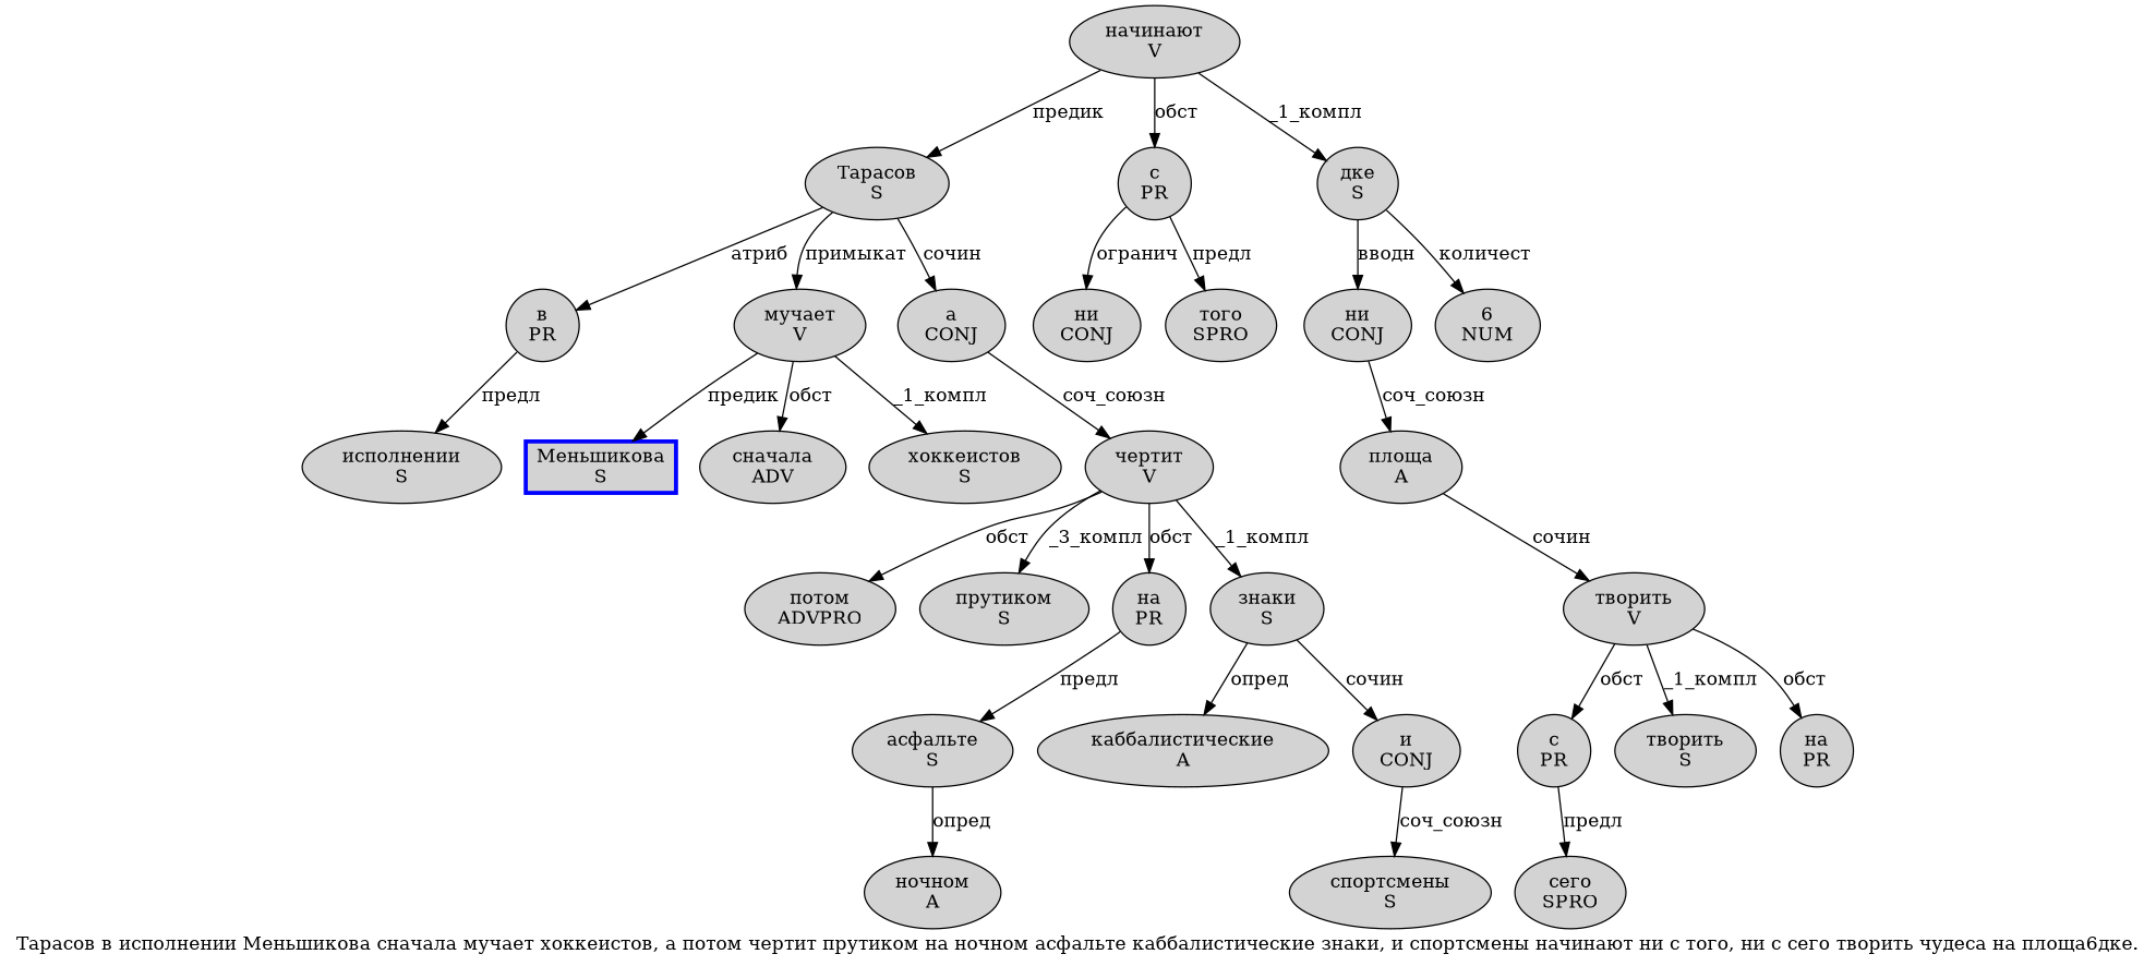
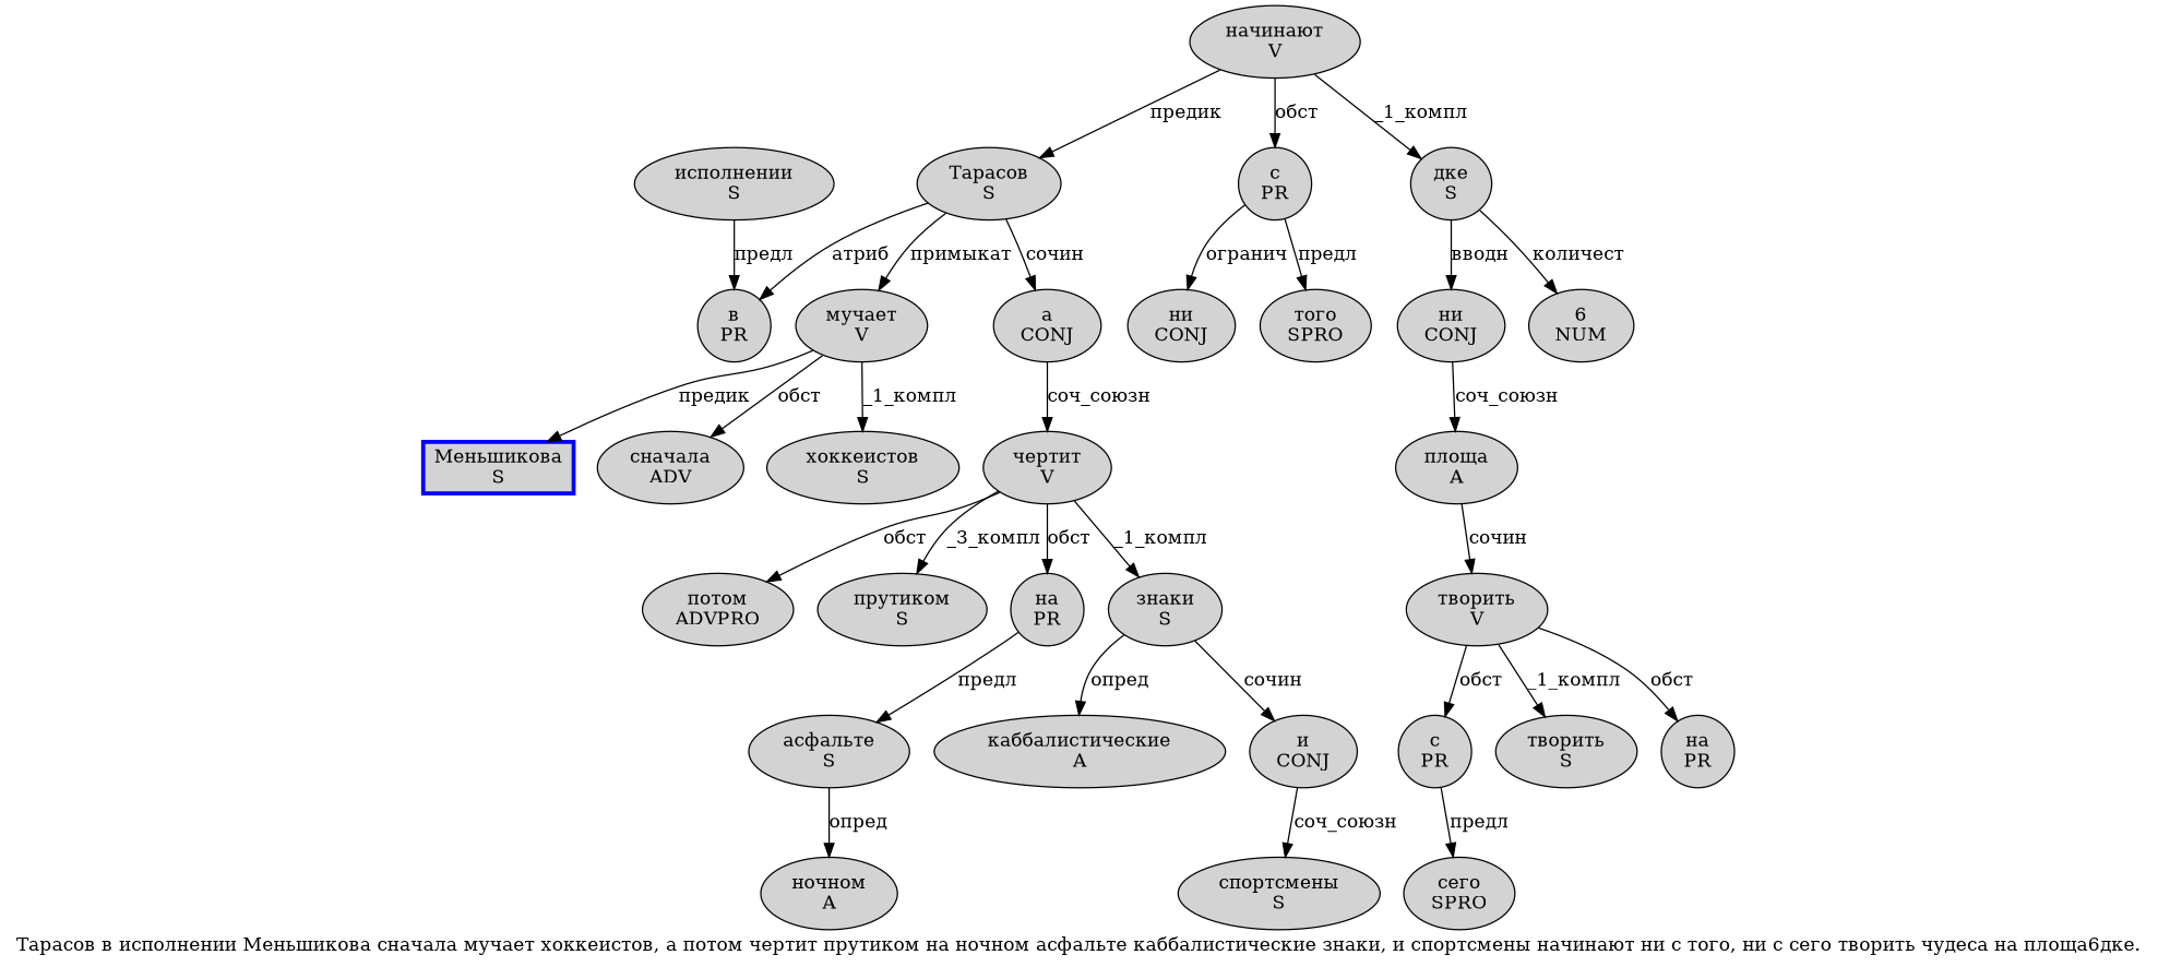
  digraph {
    label="Тарасов в исполнении Меньшикова сначала мучает хоккеистов, а потом чертит прутиком на ночном асфальте каббалистические знаки, и спортсмены начинают ни с того, ни с сего творить чудеса на площа6дке."
    node [fillcolor=lightgray penwidth=1 shape=ellipse style=filled]
    n1 [label="Тарасов\nS"]
    n2 [label="в\nPR"]
    n3 [label="мучает\nV"]
    n4 [label="а\nCONJ"]
    n5 [label="исполнении\nS"]
    n6 [color=blue label="Меньшикова\nS" penwidth=3 shape=box]
    n7 [label="сначала\nADV"]
    n8 [label="хоккеистов\nS"]
    n9 [label="чертит\nV"]
    n10 [label="потом\nADVPRO"]
    n11 [label="прутиком\nS"]
    n12 [label="на\nPR"]
    n13 [label="знаки\nS"]
    n14 [label="асфальте\nS"]
    n15 [label="каббалистические\nA"]
    n16 [label="и\nCONJ"]
    n17 [label="ночном\nA"]
    n18 [label="спортсмены\nS"]
    n19 [label="начинают\nV"]
    n20 [label="с\nPR"]
    n21 [label="дке\nS"]
    n22 [label="ни\nCONJ"]
    n23 [label="того\nSPRO"]
    n24 [label="ни\nCONJ"]
    n25 [label="6\nNUM"]
    n26 [label="площа\nA"]
    n27 [label="творить\nV"]
    n28 [label="с\nPR"]
    n29 [label="сего\nSPRO"]
    n30 [label="творить\nS"]
    n31 [label="на\nPR"]
    n1 -> n2 [label="атриб"]
    n1 -> n3 [label="примыкат"]
    n1 -> n4 [label="сочин"]
-   n2 -> n5 [label="предл"]
+   n5 -> n2 [label="предл"]
    n3 -> n6 [label="предик"]
    n3 -> n7 [label="обст"]
    n3 -> n8 [label="_1_компл"]
    n4 -> n9 [label="соч_союзн"]
    n9 -> n10 [label="обст"]
    n9 -> n11 [label="_3_компл"]
    n9 -> n12 [label="обст"]
    n9 -> n13 [label="_1_компл"]
    n12 -> n14 [label="предл"]
    n13 -> n15 [label="опред"]
    n13 -> n16 [label="сочин"]
    n14 -> n17 [label="опред"]
    n16 -> n18 [label="соч_союзн"]
    n19 -> n1 [label="предик"]
    n19 -> n20 [label="обст"]
    n19 -> n21 [label="_1_компл"]
    n20 -> n22 [label="огранич"]
    n20 -> n23 [label="предл"]
    n21 -> n24 [label="вводн"]
    n21 -> n25 [label="количест"]
    n24 -> n26 [label="соч_союзн"]
    n26 -> n27 [label="сочин"]
    n27 -> n28 [label="обст"]
    n27 -> n30 [label="_1_компл"]
    n27 -> n31 [label="обст"]
    n28 -> n29 [label="предл"]
  }
